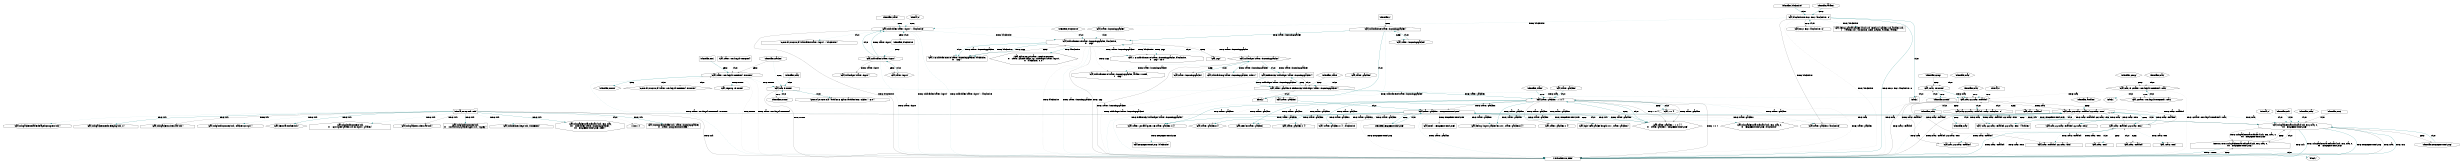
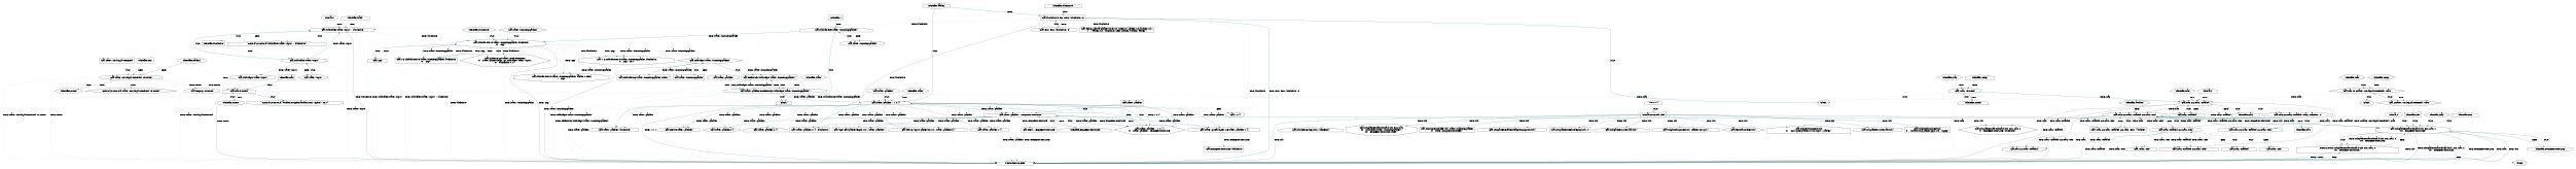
  digraph {
    node [shape=octagon]
    edge [color=teal style=dotted]
    n1 [label="(Call,ssh_packet_start_discard(ssh, enc, mac, 0,\n\t\t\t    PACKET_MAX_SIZE))"]
    n2 [label="(Return,return ssh_packet_start_discard(ssh, enc, mac, 0,\n\t\t\t    PACKET_MAX_SIZE);)" shape=house]
    n3 [label="(MethodReturn,RET)" shape=house]
    n4 [label="(Identifier,PACKET_MAX_SIZE)"]
    n5 [label="(Block,)" shape=hexagon]
    n6 [label="(Literal,struct ssh *ssh)" shape=folder]
    n7 [label="(Call,uncompress_buffer(ssh, state->incoming_packet,\n\t\t    state->compression_buffer))" shape=folder]
    n8 [label="(Call,ssh_packet_enable_delayed_compress(ssh))"]
-   n9 [label="(Call,ssh_packet_need_rekeying(ssh, 0))" shape=house]
+   n9 [label="(Call,ssh_packet_need_rekeying(ssh, 0))" shape=folder]
    n10 [label="(Call,ssh_packet_write_wait(ssh))" shape=house]
    n11 [label="(Call,sshpkt_disconnect(ssh, \"Packet corrupt\"))"]
    n12 [label="(Call,ssh_packet_start_discard(ssh, enc, mac, 0,\n\t\t    PACKET_MAX_SIZE - block_size))" shape=hexagon]
    n13 [label="(Call,kex_start_rekex(ssh))" shape=hexagon]
    n14 [label="(Call,sshpkt_disconnect(ssh,\n\t\t    \"Corrupted padlen %d on input.\", padlen))" shape=house]
    n15 [label="(Call,ssh_packet_write_wait(ssh))"]
    n16 [label="(Call,sshpkt_disconnect(ssh,\n\t\t    \"Invalid ssh2 packet type: %d\", *typep))" shape=folder]
    n17 [label="(Call,ssh_set_newkeys(ssh, MODE_IN))" shape=house]
    n18 [label="(Call,ssh_packet_start_discard(ssh, enc, mac,\n\t\t\t    sshbuf_len(state->incoming_packet),\n\t\t\t    PACKET_MAX_SIZE - need))"]
    1000114 [shape=house]
    n20 [label="(Call,mac && mac->enabled && mac->etm)"]
    n21 [label="(Call,mac->enabled && mac->etm)"]
    n22 [label="(Call,(mac && mac->enabled && mac->etm) || authlen)" shape=folder]
    n23 [label="(Call,mac && mac->enabled && mac->etm)"]
    n24 [label="(Identifier,mac)" shape=folder]
    n25 [label="(Call,mac->enabled && mac->etm)" shape=house]
    n26 [label="(Call,mac && mac->enabled)"]
    n27 [label="(Call,mac->etm)" shape=house]
    n28 [label="(Call,mac->enabled)" shape=house]
    n29 [label="(Call,!mac->etm)" shape=house]
    n30 [label="(Call,mac && mac->enabled)" shape=folder]
    n31 [label="(Identifier,mac)" shape=house]
    n32 [label="(Call,mac && mac->enabled ? mac->mac_len : 0)"]
    n33 [label="(Call,mac->enabled)" shape=house]
    n34 [label="(Call,mac = NULL)" shape=house]
    n35 [label="(Identifier,NULL)"]
    n36 [label="(ControlStructure,if ((authlen = cipher_authlen(enc->cipher)) != 0))"]
    n37 [label="(Call,state->newkeys[MODE_IN] != NULL)"]
    n38 [label="(Identifier,NULL)" shape=hexagon]
    n39 [label="(ControlStructure,if (state->newkeys[MODE_IN] != NULL))" shape=hexagon]
    n40 [label="(Call,seqnr_p != NULL)"]
    n41 [label="(Call,*mac   = NULL)"]
    n42 [label="(Block,)" shape=folder]
    n43 [label="(Identifier,NULL)" shape=house]
    n44 [label="(Call,mac  = &state->newkeys[MODE_IN]->mac)" shape=hexagon]
    n45 [label="(Block,)" shape=hexagon]
    n46 [label="(Call,&state->newkeys[MODE_IN]->mac)" shape=hexagon]
    n47 [label="(Call,state->packlen > PACKET_MAX_SIZE)" shape=house]
    n48 [label="(Call,state->packlen - block_size)"]
    n49 [label="(Call,(state->packlen + 4) / block_size)" shape=folder]
    n50 [label="(Call,need > PACKET_MAX_SIZE)" shape=folder]
    n51 [label="(Call,debug(\"input: packet len %u\", state->packlen+4))"]
    n52 [label="(Call,state->packlen + 4)"]
    n53 [label="(Call,state->p_read.bytes += state->packlen + 4)"]
    n54 [label="(Identifier,PACKET_MAX_SIZE)" shape=house]
    n55 [label="(Call,state->packlen+4)" shape=hexagon]
    n56 [label="(Call,need = state->packlen)"]
    n57 [label="(Call,state->packlen + 4)" shape=house]
    n58 [label="(Call,state->packlen < 1 + 4 ||\n\t\t    state->packlen > PACKET_MAX_SIZE)" shape=hexagon]
    n59 [label="(Call,logit(\"Bad packet length %u.\", state->packlen))" shape=folder]
    n60 [label="(Call,PACKET_MAX_SIZE - block_size)" shape=folder]
    n61 [label="(Call,state->packlen < 1 + 4)" shape=house]
    n62 [label="(Call,1 + 4)"]
    n63 [label="(Call,state->packlen = PEEK_U32(sshbuf_ptr(state->incoming_packet)))"]
    n64 [label="(Call,PEEK_U32(sshbuf_ptr(state->incoming_packet)))" shape=folder]
    n65 [label="(Block,)" shape=house]
    n66 [label="(Call,sshbuf_ptr(state->incoming_packet))" shape=hexagon]
    n67 [label="(Call,sshbuf_reserve(state->incoming_packet, aadlen + need,\n\t    &cp))"]
    n68 [label="(Call,state->incoming_packet)" shape=folder]
    n69 [label="(Call,sshbuf_dump(state->incoming_packet, stderr))" shape=folder]
    n70 [label="(Call,sshbuf_reserve(state->incoming_packet, block_size,\n\t\t    &cp))"]
    n71 [label="(Call,(r = sshbuf_reserve(state->incoming_packet, block_size,\n\t\t    &cp)) != 0)"]
    n72 [label="(Call,&cp)" shape=house]
    n73 [label="(Call,r = sshbuf_reserve(state->incoming_packet, block_size,\n\t\t    &cp))" shape=folder]
    n74 [label="(Call,cipher_crypt(state->receive_context,\n\t\t    state->p_send.seqnr, cp, sshbuf_ptr(state->input),\n\t\t    block_size, 0, 0))" shape=hexagon]
    n75 [label="(Call,sshbuf_reset(state->incoming_packet))" shape=house]
    n76 [label="(Call,state->incoming_packet)"]
    n77 [label="(Call,sshbuf_len(state->input) < block_size)"]
    n78 [label="(ControlStructure,if (sshbuf_len(state->input) < block_size))" shape=house]
    n79 [label="(Identifier,block_size)" shape=folder]
    n80 [label="(Call,sshbuf_len(state->input))"]
    n81 [label="(Call,state->input)" shape=hexagon]
    n82 [label="(Call,sshbuf_ptr(state->input))"]
    n83 [label="(Call,block_size = enc ? enc->block_size : 8)" shape=folder]
    n84 [label="(Call,enc ? enc->block_size : 8)"]
    n85 [label="(Call,debug(\"partial packet: block %d, need %d, maclen %d, authlen %d,\"\n\t    \" aadlen %d\", block_size, need, maclen, authlen, aadlen))" shape=folder]
    n86 [label="(Literal,0)"]
    n87 [label="(Identifier,mac)" shape=folder]
    n88 [label="(Identifier,block_size)" shape=house]
    n89 [label="(Identifier,state)" shape=house]
    n90 [label="(Identifier,comp)" shape=house]
    n91 [label="(Identifier,state)" shape=hexagon]
    n92 [label="(Identifier,state)" shape=hexagon]
    n93 [label="(Call,state->packlen)"]
    n94 [label="(Identifier,ssh)" shape=folder]
    n95 [label="(Identifier,block_size)" shape=hexagon]
    n96 [label="(Call,state->incoming_packet)" shape=hexagon]
    n97 [label="(Identifier,enc)" shape=folder]
    n98 [label="(Identifier,mac)" shape=hexagon]
    n99 [label="(Literal,0)"]
    n100 [label="(Identifier,mac)" shape=hexagon]
    n101 [label="(Identifier,comp)" shape=hexagon]
    n102 [label="(Call,state->packlen)"]
    n103 [label="(Identifier,r)" shape=folder]
    n104 [label="(Identifier,mac)" shape=hexagon]
    n105 [label="(Identifier,maclen)"]
    n106 [label="(Call,state->newkeys[MODE_IN])" shape=folder]
    n107 [label="(Identifier,authlen)" shape=hexagon]
    n108 [label="(Call,state->packlen)" shape=folder]
    n109 [label="(Identifier,mac)" shape=hexagon]
    n110 [label="(Identifier,enc)" shape=house]
    n111 [label="(Identifier,aadlen)"]
    n112 [label="(Literal,0)" shape=house]
    n1 -> n2 [color=gray40 label="AST: " style=solid]
    n1 -> n2 [color=gray40 label="DDG: ssh_packet_start_discard(ssh, enc, mac, 0,\n\t\t\t    PACKET_MAX_SIZE)" style=solid]
    n1 -> n3 [color=gray40 label="DDG: ssh"]
    n1 -> n3 [label="DDG: ssh_packet_start_discard(ssh, enc, mac, 0,\n\t\t\t    PACKET_MAX_SIZE)" style=solid]
    n1 -> n3 [label="DDG: PACKET_MAX_SIZE" style=solid]
    n1 -> n3 [color=gray40 label="DDG: mac" style=solid]
    n1 -> n3 [label="DDG: enc" style=solid]
    n1 -> n4 [color=gray40 label="CFG: " style=solid]
    n2 -> n1 [color=gray40 label="CFG: " style=solid]
    n2 -> n3 [label="DDG: <RET>" style=solid]
    n2 -> n5 [label="AST: "]
    n3 -> n2 [color=gray40 label="CFG: " style=solid]
    n4 -> n1 [label="AST: " style=solid]
    n6 -> n1 [color=gray40 label="DDG: ssh" style=solid]
    n6 -> n3 [color=gray40 label="DDG: ssh" style=solid]
    n6 -> n7 [label="DDG: ssh" style=solid]
    n6 -> n8 [label="DDG: ssh"]
    n6 -> n9 [label="DDG: ssh" style=solid]
    n6 -> n10 [color=gray40 label="DDG: ssh" style=solid]
    n6 -> n11 [label="DDG: ssh"]
    n6 -> n12 [label="DDG: ssh"]
    n6 -> n13 [label="DDG: ssh" style=solid]
    n6 -> n14 [label="DDG: ssh"]
    n6 -> n15 [color=gray40 label="DDG: ssh" style=solid]
    n6 -> n16 [label="DDG: ssh" style=solid]
    n6 -> n17 [label="DDG: ssh"]
    n6 -> n18 [label="DDG: ssh" style=solid]
-   n6 -> 1000114 [color=gray40 label="AST: "]
+   1000114 -> n6 [color=gray40 label="AST: "]
    n20 -> n1 [label="DDG: mac"]
    n20 -> n3 [label="DDG: mac"]
    n20 -> n3 [color=gray40 label="DDG: mac->enabled && mac->etm" style=solid]
    n20 -> n12 [color=gray40 label="DDG: mac"]
    n20 -> n21 [label="CFG: " style=solid]
    n20 -> n22 [label="AST: " style=solid]
    n20 -> n22 [color=gray40 label="DDG: mac"]
    n20 -> n22 [label="DDG: mac->enabled && mac->etm" style=solid]
    n20 -> n23 [label="DDG: mac" style=solid]
    n20 -> n23 [color=gray40 label="DDG: mac->enabled && mac->etm" style=solid]
    n20 -> n24 [label="CFG: " style=solid]
    n21 -> n3 [label="DDG: mac->enabled" style=solid]
    n21 -> n3 [color=gray40 label="DDG: mac->etm"]
    n21 -> n20 [color=gray40 label="AST: "]
    n21 -> n20 [label="DDG: mac->enabled" style=solid]
    n21 -> n20 [color=gray40 label="DDG: mac->etm" style=solid]
    n21 -> n25 [label="DDG: mac->enabled"]
    n21 -> n25 [color=gray40 label="DDG: mac->etm"]
    n21 -> n26 [label="DDG: mac->enabled"]
    n21 -> n27 [label="CFG: "]
    n21 -> n28 [color=gray40 label="CFG: "]
    n21 -> n29 [label="DDG: mac->etm"]
    n22 -> n20 [label="CFG: "]
    n24 -> n20 [label="AST: "]
    n27 -> n21 [color=gray40 label="AST: "]
    n28 -> n21 [color=gray40 label="AST: "]
    n30 -> n3 [color=gray40 label="DDG: mac->enabled" style=solid]
    n30 -> n20 [color=gray40 label="DDG: mac" style=solid]
    n30 -> n21 [color=gray40 label="DDG: mac->enabled" style=solid]
    n30 -> n25 [color=gray40 label="DDG: mac->enabled" style=solid]
    n30 -> n26 [color=gray40 label="DDG: mac->enabled" style=solid]
    n30 -> n31 [label="CFG: "]
    n30 -> n32 [label="AST: "]
    n30 -> n33 [color=gray40 label="CFG: "]
    n31 -> n30 [color=gray40 label="AST: " style=solid]
    n33 -> n30 [color=gray40 label="AST: "]
    n34 -> n3 [color=gray40 label="DDG: NULL" style=solid]
    n34 -> n30 [label="DDG: mac"]
    n34 -> n35 [color=gray40 label="CFG: " style=solid]
    n34 -> n36 [label="AST: " style=solid]
    n35 -> n34 [label="AST: "]
    n37 -> n3 [color=gray40 label="DDG: NULL"]
    n37 -> n3 [color=gray40 label="DDG: state->newkeys[MODE_IN]"]
    n37 -> n3 [label="DDG: state->newkeys[MODE_IN] != NULL"]
    n37 -> n34 [label="DDG: NULL"]
    n37 -> n38 [label="CFG: " style=solid]
    n37 -> n39 [color=gray40 label="AST: "]
    n37 -> n40 [label="DDG: NULL"]
    n38 -> n37 [color=gray40 label="AST: "]
    n41 -> n3 [color=gray40 label="DDG: mac"]
    n41 -> n30 [label="DDG: mac" style=solid]
    n41 -> n42 [color=gray40 label="AST: "]
    n41 -> n43 [label="CFG: " style=solid]
    n43 -> n41 [color=gray40 label="AST: "]
    n44 -> n3 [color=gray40 label="DDG: &state->newkeys[MODE_IN]->mac"]
    n44 -> n30 [color=gray40 label="DDG: mac"]
    n44 -> n45 [label="AST: "]
    n44 -> n46 [color=gray40 label="CFG: "]
    n46 -> n44 [label="AST: " style=solid]
    n47 -> n1 [label="DDG: PACKET_MAX_SIZE" style=solid]
    n47 -> n3 [color=gray40 label="DDG: PACKET_MAX_SIZE"]
    n47 -> n3 [label="DDG: state->packlen"]
    n47 -> n48 [color=gray40 label="DDG: state->packlen"]
    n47 -> n49 [color=gray40 label="DDG: state->packlen" style=solid]
    n47 -> n50 [color=gray40 label="DDG: PACKET_MAX_SIZE" style=solid]
    n47 -> n51 [label="DDG: state->packlen"]
    n47 -> n52 [color=gray40 label="DDG: state->packlen"]
    n47 -> n53 [label="DDG: state->packlen" style=solid]
    n47 -> n54 [label="CFG: " style=solid]
    n47 -> n55 [label="DDG: state->packlen" style=solid]
    n47 -> n56 [label="DDG: state->packlen"]
    n47 -> n57 [color=gray40 label="DDG: state->packlen"]
    n47 -> n58 [color=gray40 label="AST: "]
    n47 -> n58 [label="DDG: state->packlen" style=solid]
    n47 -> n58 [color=gray40 label="DDG: PACKET_MAX_SIZE"]
    n47 -> n59 [label="DDG: state->packlen" style=solid]
    n53 -> n60 [label="DDG: PACKET_MAX_SIZE"]
    n54 -> n47 [label="AST: " style=solid]
    n58 -> n47 [label="CFG: "]
    n58 -> n61 [label="CFG: " style=solid]
    n61 -> n3 [color=gray40 label="DDG: 1 + 4" style=solid]
    n61 -> n3 [color=gray40 label="DDG: state->packlen"]
    n61 -> n47 [color=gray40 label="DDG: state->packlen" style=solid]
    n61 -> n48 [label="DDG: state->packlen"]
    n61 -> n49 [label="DDG: state->packlen" style=solid]
    n61 -> n51 [label="DDG: state->packlen" style=solid]
    n61 -> n52 [color=gray40 label="DDG: state->packlen" style=solid]
    n61 -> n53 [label="DDG: state->packlen" style=solid]
    n61 -> n55 [color=gray40 label="DDG: state->packlen"]
    n61 -> n56 [label="DDG: state->packlen" style=solid]
    n61 -> n57 [label="DDG: state->packlen"]
    n61 -> n58 [label="AST: " style=solid]
    n61 -> n58 [color=gray40 label="DDG: state->packlen" style=solid]
    n61 -> n58 [color=gray40 label="DDG: 1 + 4" style=solid]
    n61 -> n59 [color=gray40 label="DDG: state->packlen"]
    n61 -> n62 [label="CFG: "]
-   n62 -> n61 [label="AST: " style=solid]
+   n111 -> n61 [label="AST: " style=solid]
    n63 -> n3 [label="DDG: PEEK_U32(sshbuf_ptr(state->incoming_packet))"]
    n63 -> n61 [label="DDG: state->packlen" style=solid]
    n63 -> n64 [label="CFG: " style=solid]
    n63 -> n65 [color=gray40 label="AST: " style=solid]
    n64 -> n3 [color=gray40 label="DDG: sshbuf_ptr(state->incoming_packet)"]
    n64 -> n63 [color=gray40 label="AST: " style=solid]
    n64 -> n63 [label="DDG: sshbuf_ptr(state->incoming_packet)" style=solid]
    n66 -> n3 [color=gray40 label="DDG: state->incoming_packet" style=solid]
    n66 -> n64 [label="AST: " style=solid]
    n66 -> n64 [color=gray40 label="DDG: state->incoming_packet"]
    n66 -> n67 [label="DDG: state->incoming_packet"]
    n66 -> n68 [color=gray40 label="CFG: "]
    n66 -> n69 [label="DDG: state->incoming_packet" style=solid]
    n68 -> n66 [label="AST: " style=solid]
    n70 -> n3 [color=gray40 label="DDG: block_size"]
    n70 -> n3 [label="DDG: state->incoming_packet"]
    n70 -> n3 [color=gray40 label="DDG: &cp" style=solid]
    n70 -> n66 [color=gray40 label="DDG: state->incoming_packet"]
    n70 -> n67 [color=gray40 label="DDG: &cp"]
    n70 -> n71 [label="DDG: state->incoming_packet"]
    n70 -> n71 [color=gray40 label="DDG: block_size"]
    n70 -> n71 [label="DDG: &cp"]
    n70 -> n72 [color=gray40 label="CFG: " style=solid]
    n70 -> n73 [label="AST: "]
    n70 -> n73 [label="DDG: state->incoming_packet" style=solid]
    n70 -> n73 [label="DDG: block_size"]
    n70 -> n73 [label="DDG: &cp" style=solid]
    n70 -> n74 [label="DDG: block_size" style=solid]
    n72 -> n70 [label="AST: "]
    n73 -> n70 [color=gray40 label="CFG: " style=solid]
    n75 -> n3 [label="DDG: sshbuf_reset(state->incoming_packet)"]
    n75 -> n65 [label="AST: " style=solid]
    n75 -> n70 [label="DDG: state->incoming_packet" style=solid]
    n75 -> n76 [label="CFG: "]
    n76 -> n75 [label="AST: " style=solid]
    n77 -> n3 [label="DDG: sshbuf_len(state->input)"]
    n77 -> n3 [label="DDG: sshbuf_len(state->input) < block_size"]
    n77 -> n3 [color=gray40 label="DDG: block_size" style=solid]
    n77 -> n70 [label="DDG: block_size"]
    n77 -> n78 [label="AST: "]
    n77 -> n79 [color=gray40 label="CFG: "]
    n79 -> n77 [label="AST: "]
    n79 -> n80 [label="CFG: "]
    n80 -> n3 [label="DDG: state->input"]
    n80 -> n77 [label="AST: " style=solid]
    n80 -> n77 [label="DDG: state->input" style=solid]
    n80 -> n81 [color=gray40 label="CFG: "]
    n80 -> n82 [color=gray40 label="DDG: state->input" style=solid]
    n81 -> n80 [label="AST: " style=solid]
    n83 -> n3 [color=gray40 label="DDG: block_size"]
    n83 -> n3 [label="DDG: enc ? enc->block_size : 8" style=solid]
    n83 -> n42 [label="AST: " style=solid]
    n83 -> n48 [color=gray40 label="DDG: block_size" style=solid]
    n83 -> n77 [label="DDG: block_size"]
    n83 -> n84 [color=gray40 label="CFG: " style=solid]
    n83 -> n85 [label="DDG: block_size"]
    n84 -> n83 [label="AST: "]
    n86 -> n1 [label="AST: "]
    n87 -> n34 [label="AST: " style=solid]
    n88 -> n83 [label="AST: " style=solid]
    n89 -> n77 [label="CFG: "]
    n90 -> n41 [color=gray40 label="CFG: " style=solid]
    n91 -> n63 [color=gray40 label="CFG: " style=solid]
    n92 -> n61 [label="CFG: " style=solid]
    n93 -> n63 [label="AST: "]
    n94 -> n1 [label="AST: " style=solid]
    n95 -> n70 [label="AST: "]
    n96 -> n70 [label="AST: "]
    n97 -> n37 [label="CFG: " style=solid]
    n98 -> n41 [color=gray40 label="AST: "]
    n99 -> n77 [label="CFG: "]
    n100 -> n1 [label="AST: "]
    n101 -> n44 [color=gray40 label="CFG: "]
    n102 -> n61 [label="AST: " style=solid]
    n103 -> n75 [color=gray40 label="CFG: " style=solid]
    n104 -> n30 [color=gray40 label="CFG: "]
    n105 -> n34 [label="CFG: "]
    n105 -> n37 [color=gray40 label="CFG: " style=solid]
    n106 -> n37 [color=gray40 label="AST: "]
    n107 -> n20 [label="CFG: "]
    n108 -> n47 [label="AST: " style=solid]
    n109 -> n44 [color=gray40 label="AST: "]
    n110 -> n1 [color=gray40 label="AST: " style=solid]
    n111 -> n83 [label="CFG: " style=solid]
    n112 -> n30 [label="CFG: "]
  }
